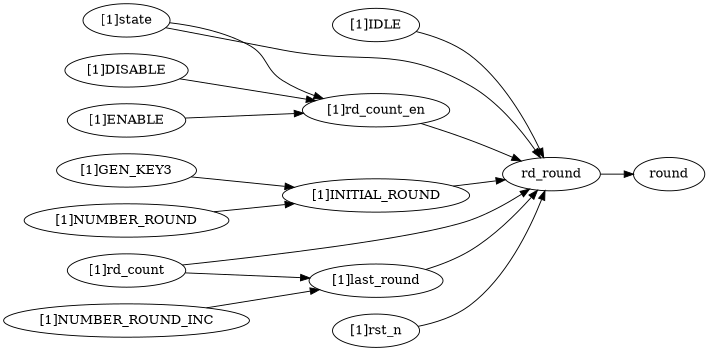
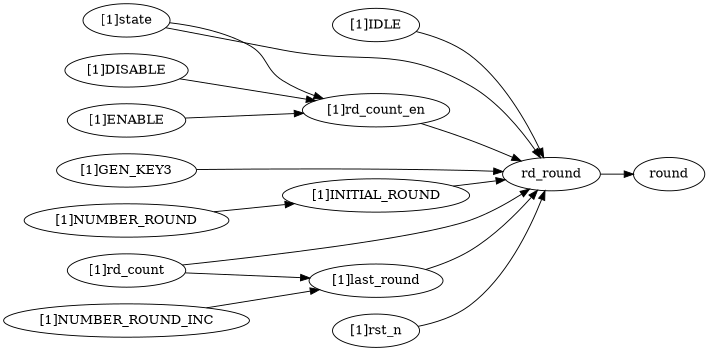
  strict digraph {
    rankdir=LR
    node [complexity=7 importance=0.0725379001135 rank=0.0103625571591]
    n1 [complexity=2 importance=0.0326104518993 label=rd_round rank=0.0163052259497]
    "[1]IDLE"
    round [complexity=0 importance=0.0101274598736 rank=0.0]
    "[1]state" [complexity=4 importance=0.135783520641 rank=0.0339458801603]
    "[1]rd_count_en" [complexity=3 importance=0.0412660867534 rank=0.0137553622511]
    "[1]INITIAL_ROUND" [complexity=6 rank=0.0120896500189]
    "[1]GEN_KEY3"
    "[1]NUMBER_ROUND" [complexity=12 importance=0.0899820002773 rank=0.00749850002311]
    "[1]last_round" [importance=0.0826650039625 rank=0.0118092862804]
    "[1]DISABLE" [complexity=5 importance=0.0485830830682 rank=0.00971661661364]
    "[1]rd_count" [complexity=12 importance=0.105147995988 rank=0.00876233299902]
    "[1]NUMBER_ROUND_INC" [complexity=12 importance=0.0899820002773 rank=0.00749850002311]
    "[1]ENABLE" [importance=0.0898491698216 rank=0.0128355956888]
    "[1]rst_n" [complexity=3 importance=0.105148352013 rank=0.0350494506709]
    n1 -> round
    "[1]IDLE" -> n1
    "[1]state" -> n1
    "[1]state" -> "[1]rd_count_en"
    "[1]rd_count_en" -> n1
    "[1]INITIAL_ROUND" -> n1
-   "[1]GEN_KEY3" -> "[1]INITIAL_ROUND"
+   "[1]GEN_KEY3" -> n1
    "[1]NUMBER_ROUND" -> "[1]INITIAL_ROUND"
    "[1]last_round" -> n1
    "[1]DISABLE" -> "[1]rd_count_en"
    "[1]rd_count" -> n1
    "[1]rd_count" -> "[1]last_round"
    "[1]NUMBER_ROUND_INC" -> "[1]last_round"
    "[1]ENABLE" -> "[1]rd_count_en"
    "[1]rst_n" -> n1
  }
